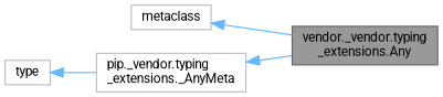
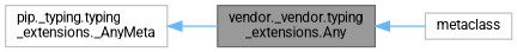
  digraph {
    fontname=Roboto
    rankdir=LR
    node [color=grey75 fillcolor=white fontname=Roboto fontsize=10 shape=box style=filled]
    edge [color=steelblue1 dir=back fontname=Roboto fontsize=10 labelfontname=Helvetica labelfontsize=10 style=solid]
    n1 [color=gray40 fillcolor=grey60 fontcolor=black height=0.2 label="vendor._vendor.typing\l_extensions.Any" width=0.4]
    n2 [height=0.2 label=metaclass width=0.4]
-   n3 [height=0.2 label="pip._vendor.typing\l_extensions._AnyMeta" width=0.4]
-   n4 [height=0.2 label=type width=0.4]
-   n2 -> n1
+   n3 [height=0.2 label="pip._typing.typing\l_extensions._AnyMeta" width=0.4]
+   n1 -> n2
    n3 -> n1
-   n4 -> n3
  }
